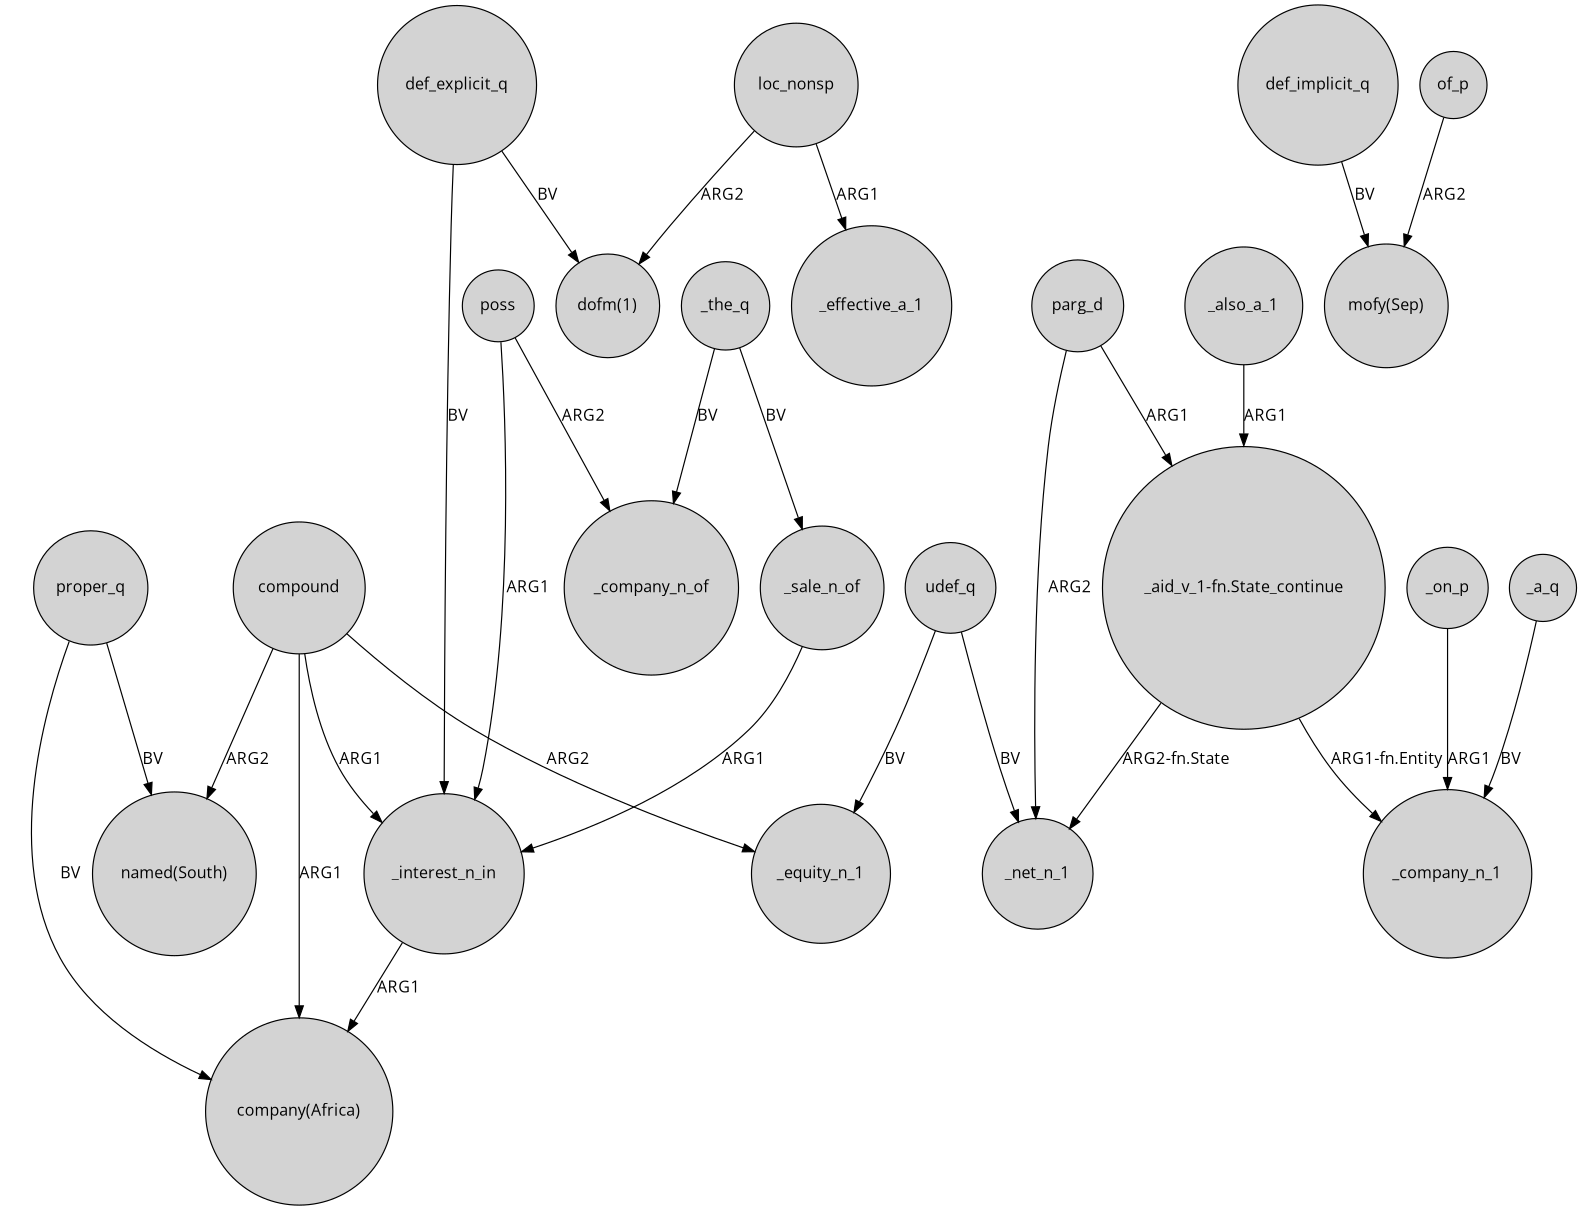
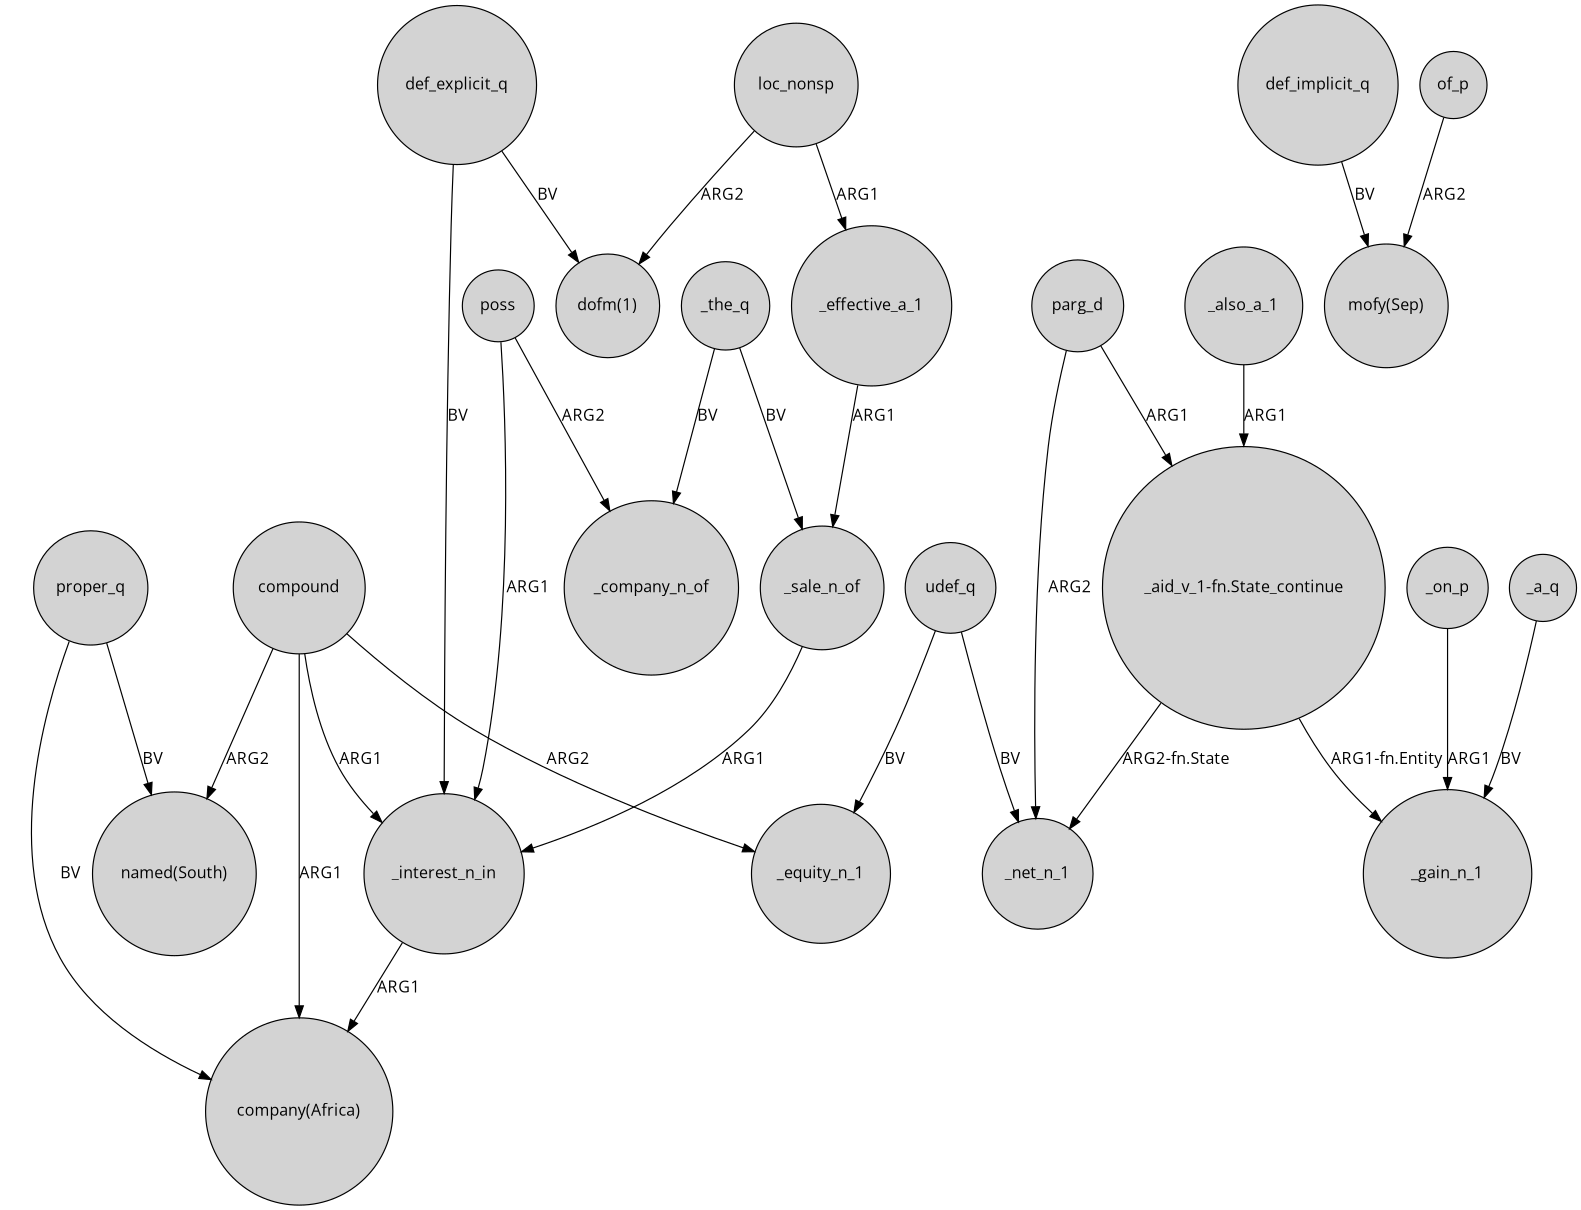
  digraph {
    fontname="Open Sans"
    node [fontname="Open Sans" shape=circle style=filled]
    edge [fontname="Open Sans"]
    proper_q
    "named(South)"
    n3 [label="company(Africa)"]
    _on_p
-   _gain_n_1 [label=_company_n_1]
+   _gain_n_1
    _sale_n_of
    _interest_n_in
    def_explicit_q
    "dofm(1)"
    udef_q
    _equity_n_1
    _net_n_1
    compound
    def_implicit_q
    "mofy(Sep)"
    loc_nonsp
    _effective_a_1
    "_aid_v_1-fn.State_continue"
    of_p
    _also_a_1
    poss
    _company_n_of
    _a_q
    parg_d
    _the_q
    proper_q -> "named(South)" [label=BV]
    proper_q -> n3 [label=BV]
    _on_p -> _gain_n_1 [label=ARG1]
    _sale_n_of -> _interest_n_in [label=ARG1]
    _interest_n_in -> n3 [label=ARG1]
    def_explicit_q -> _interest_n_in [label=BV]
    def_explicit_q -> "dofm(1)" [label=BV]
    udef_q -> _equity_n_1 [label=BV]
    udef_q -> _net_n_1 [label=BV]
    compound -> "named(South)" [label=ARG2]
    compound -> n3 [label=ARG1]
    compound -> _interest_n_in [label=ARG1]
    compound -> _equity_n_1 [label=ARG2]
    def_implicit_q -> "mofy(Sep)" [label=BV]
    loc_nonsp -> "dofm(1)" [label=ARG2]
    loc_nonsp -> _effective_a_1 [label=ARG1]
+   _effective_a_1 -> _sale_n_of [label=ARG1]
    "_aid_v_1-fn.State_continue" -> _gain_n_1 [label="ARG1-fn.Entity"]
    "_aid_v_1-fn.State_continue" -> _net_n_1 [label="ARG2-fn.State"]
    of_p -> "mofy(Sep)" [label=ARG2]
    _also_a_1 -> "_aid_v_1-fn.State_continue" [label=ARG1]
    poss -> _interest_n_in [label=ARG1]
    poss -> _company_n_of [label=ARG2]
    _a_q -> _gain_n_1 [label=BV]
    parg_d -> _net_n_1 [label=ARG2]
    parg_d -> "_aid_v_1-fn.State_continue" [label=ARG1]
    _the_q -> _sale_n_of [label=BV]
    _the_q -> _company_n_of [label=BV]
  }
